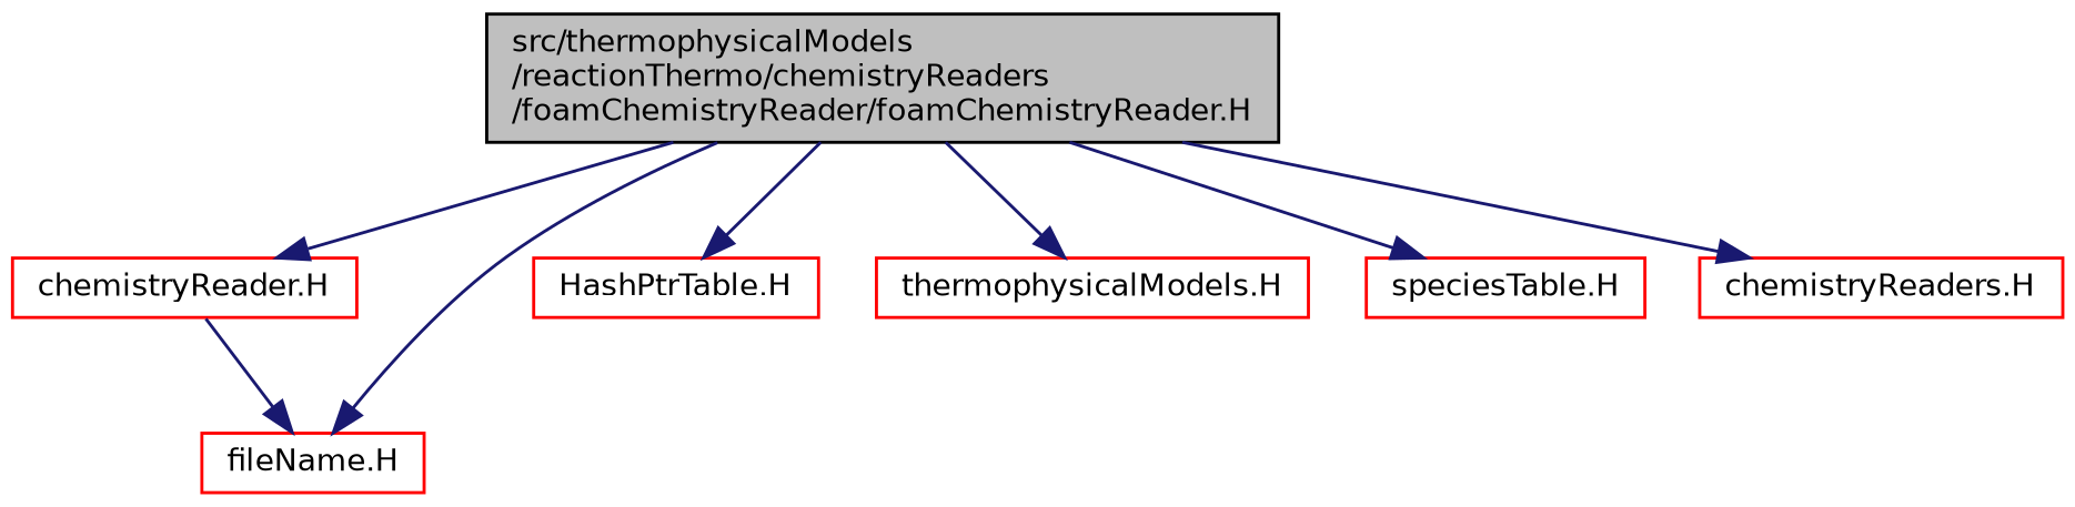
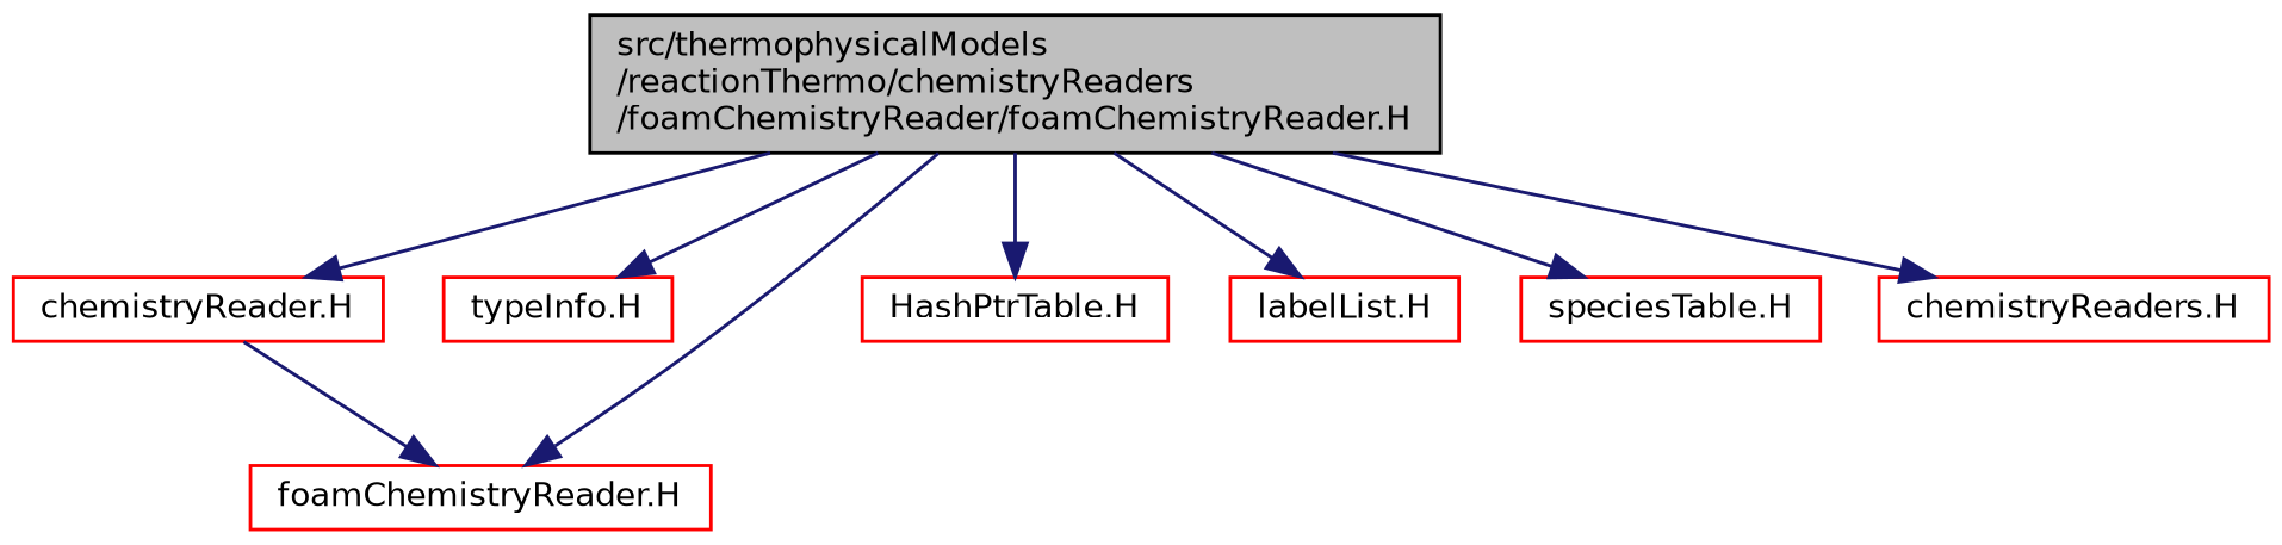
  digraph {
    node [color=red fontname=Helvetica fontsize=10 shape=record]
    edge [color=midnightblue fontname=Helvetica fontsize=10 labelfontname=Helvetica labelfontsize=10 style=solid]
    n1 [color=black fillcolor=grey75 fontcolor=black height=0.2 label="src/thermophysicalModels\l/reactionThermo/chemistryReaders\l/foamChemistryReader/foamChemistryReader.H" style=filled width=0.4]
    n2 [height=0.2 label="chemistryReader.H" width=0.4]
-   n4 [height=0.2 label="fileName.H" width=0.4]
+   n3 [height=0.2 label="typeInfo.H" width=0.4]
+   n4 [height=0.2 label="foamChemistryReader.H" width=0.4]
    n5 [height=0.2 label="HashPtrTable.H" width=0.4]
-   n6 [height=0.2 label="thermophysicalModels.H" width=0.4]
+   n6 [height=0.2 label="labelList.H" width=0.4]
    n7 [height=0.2 label="speciesTable.H" width=0.4]
    n8 [height=0.2 label="chemistryReaders.H" width=0.4]
    n1 -> n2
+   n1 -> n3
    n1 -> n4
    n1 -> n5
    n1 -> n6
    n1 -> n7
    n1 -> n8
    n2 -> n4
  }
